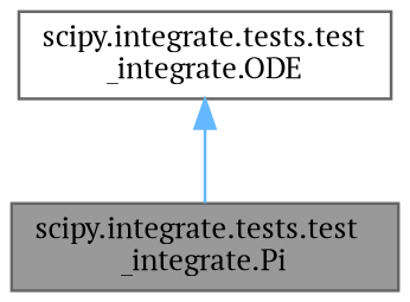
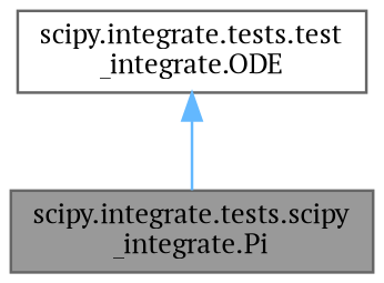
  digraph {
    fontname="PT Serif"
    node [color=gray40 fontname="PT Serif" fontsize=10 shape=box style=filled]
-   n1 [fillcolor=grey60 fontcolor=black height=0.2 label="scipy.integrate.tests.test\l_integrate.Pi" width=0.4]
+   n1 [fillcolor=grey60 fontcolor=black height=0.2 label="scipy.integrate.tests.scipy\l_integrate.Pi" width=0.4]
    n2 [fillcolor=white height=0.2 label="scipy.integrate.tests.test\l_integrate.ODE" width=0.4]
    n2 -> n1 [color=steelblue1 dir=back fontname="PT Serif" fontsize=10 labelfontname=Helvetica labelfontsize=10 style=solid]
  }
